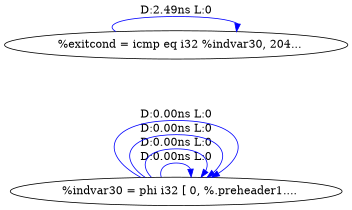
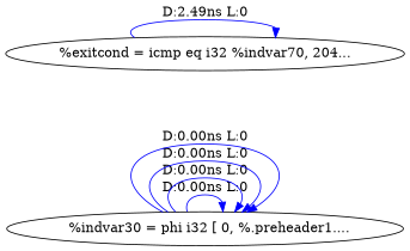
  digraph {
    rankdir=LR
    edge [color=blue]
    n1 [label="  %indvar30 = phi i32 [ 0, %.preheader1...."]
-   n2 [label="  %exitcond = icmp eq i32 %indvar30, 204..."]
+   n2 [label="%exitcond = icmp eq i32 %indvar70, 204..."]
    n1 -> n1 [label="D:0.00ns L:0"]
    n1 -> n1 [label="D:0.00ns L:0"]
    n1 -> n1 [label="D:0.00ns L:0"]
    n1 -> n1 [label="D:0.00ns L:0"]
    n2 -> n2 [label="D:2.49ns L:0"]
  }
